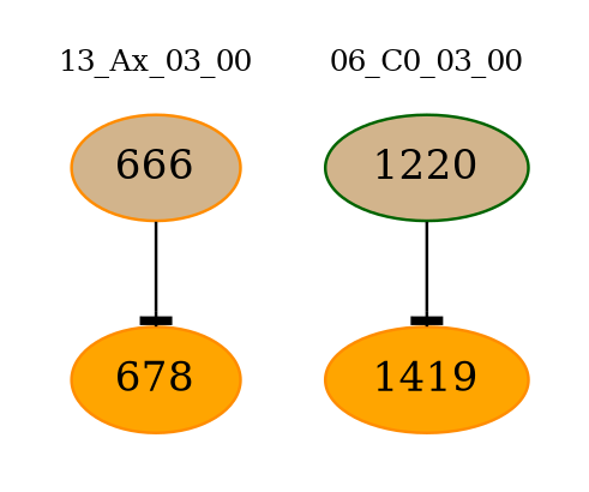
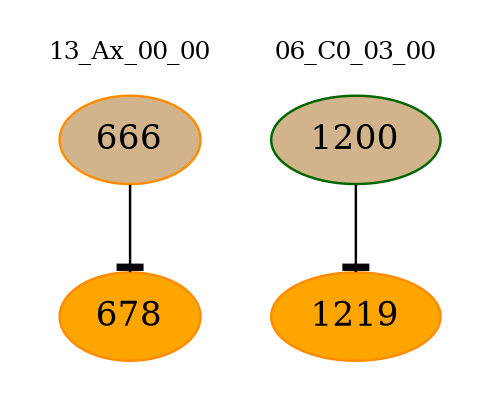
  digraph {
    node [color=darkorange fillcolor=tan style=filled]
    edge [arrowhead=tee color=black]
    n1 [label=666]
    n2 [fillcolor=orange label=678]
-   n3 [color=darkgreen label=1220]
-   n4 [fillcolor=orange label=1419]
+   n3 [color=darkgreen label=1200]
+   n4 [fillcolor=orange label=1219]
    subgraph cluster_1 {
      color=white
      fontsize=10
-     label="13_Ax_03_00"
+     label="13_Ax_00_00"
      n1
      n2
    }
    subgraph cluster_2 {
      color=white
      fontsize=10
      label="06_C0_03_00"
      n3
      n4
    }
    n1 -> n2
    n3 -> n4
  }
